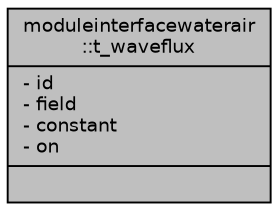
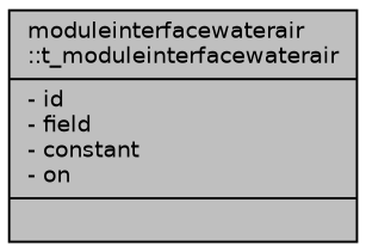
  digraph {
-   n1 [color=black fillcolor=grey75 fontcolor=black fontname=Helvetica fontsize=10 height=0.2 label="{moduleinterfacewaterair\l::t_waveflux\n|- id\l- field\l- constant\l- on\l|}" shape=record style=filled width=0.4]
+   n1 [color=black fillcolor=grey75 fontcolor=black fontname=Helvetica fontsize=10 height=0.2 label="{moduleinterfacewaterair\l::t_moduleinterfacewaterair\n|- id\l- field\l- constant\l- on\l|}" shape=record style=filled width=0.4]
  }
